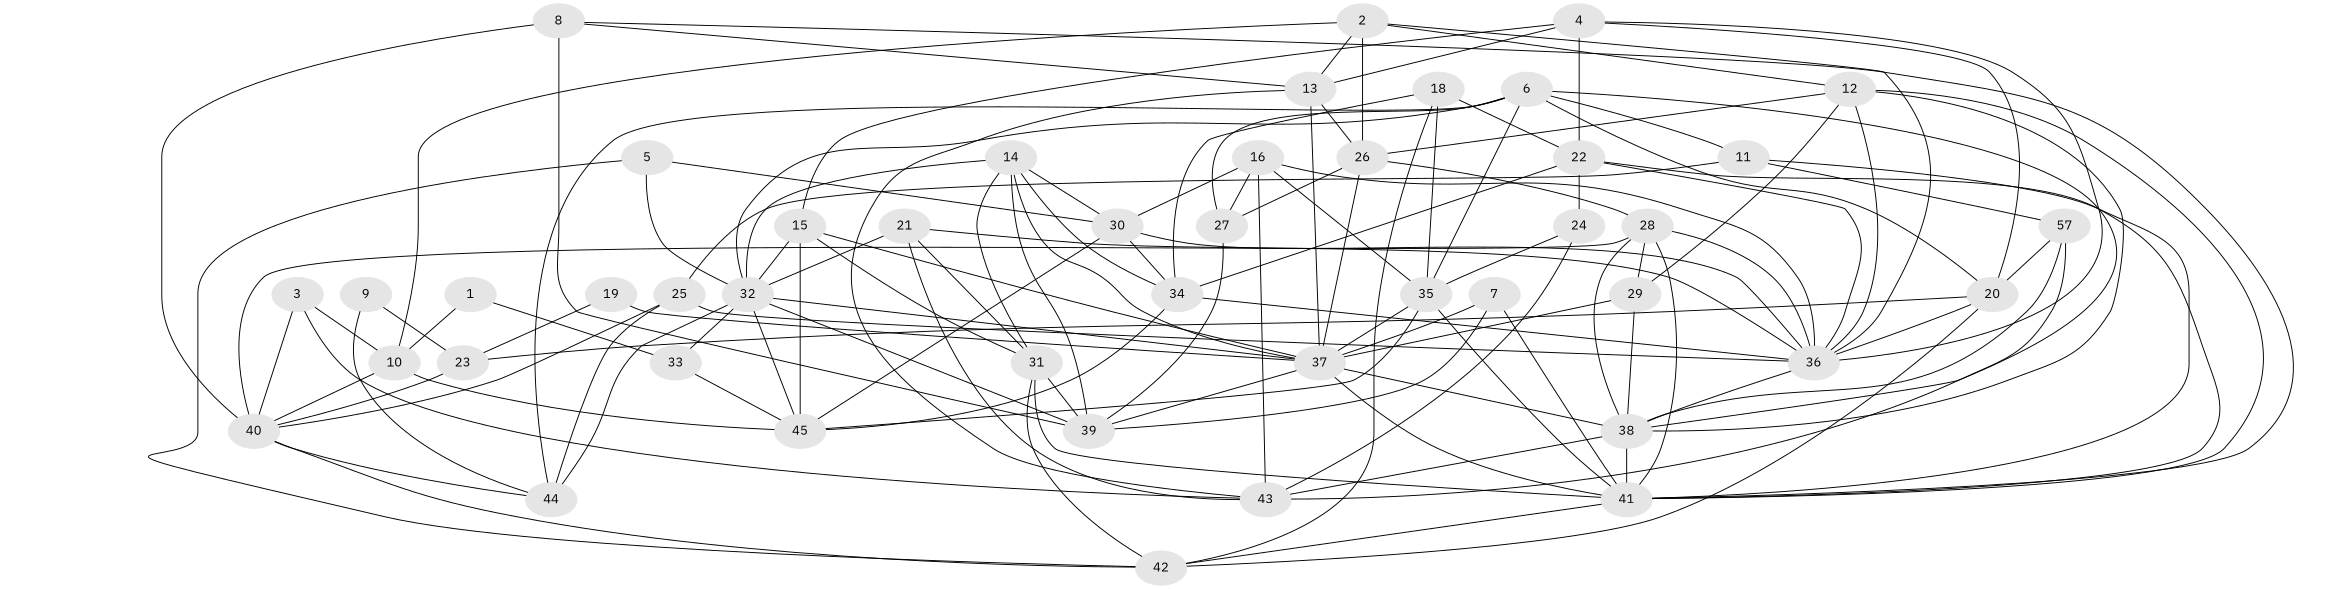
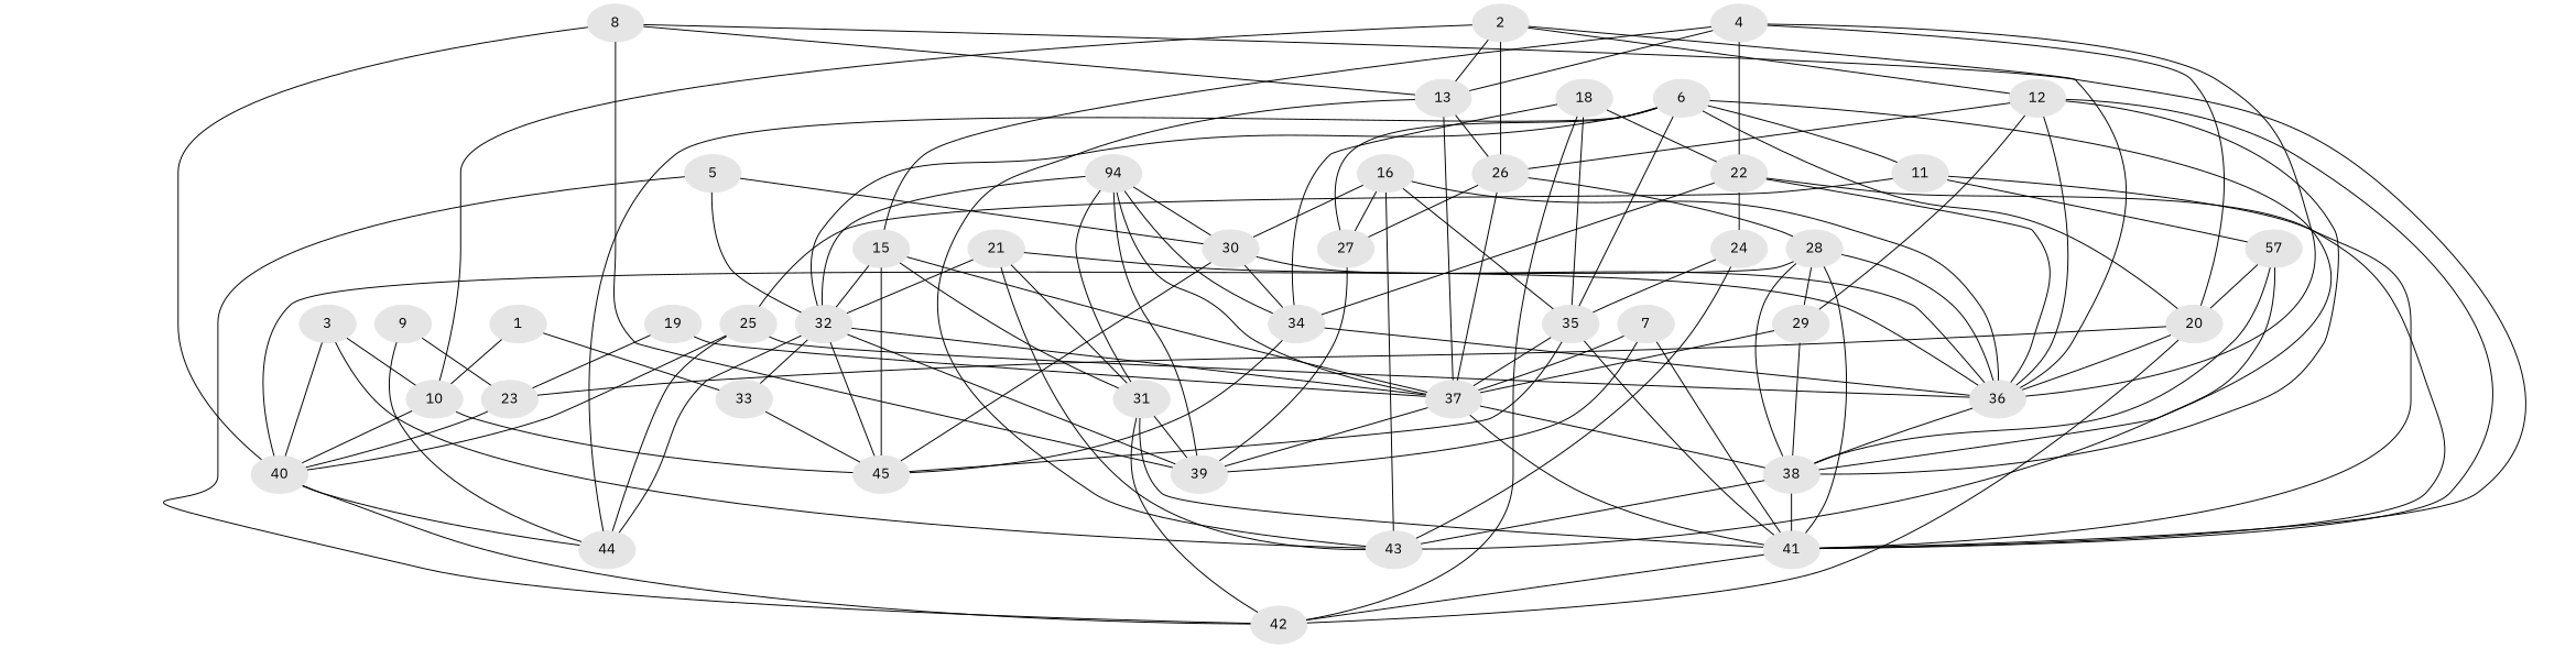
  graph {
    fontname="IBM Plex Sans"
    node [color=gray90 fontname="IBM Plex Sans" style=filled]
    edge [fontname="IBM Plex Sans" weight=1.0]
    1
    10
    33
    40
    45
    2
    12
    13
    26
    36
    38
    41
    29
    43
    37
    27
    28
    3
    42
    44
    4
    15
    20
    22
    32
    31
    23
    34
    24
    5
    30
    39
    6
    11
    35
    n36 [label=57]
    25
    7
    8
    9
-   14
+   14 [label=94]
    16
    18
    19
    21
    1 -- 10
    1 -- 33
    10 -- 40
    10 -- 45
    33 -- 45
    40 -- 42
    40 -- 44
    2 -- 10
    2 -- 12
    2 -- 13
    2 -- 26
    2 -- 36
    12 -- 26
    12 -- 36
    12 -- 38
    12 -- 41
    12 -- 29
    13 -- 26
    13 -- 43
    13 -- 37
    26 -- 37
    26 -- 27
    26 -- 28
    36 -- 38
    38 -- 41 [weight=2.0]
    38 -- 43
    41 -- 42
    29 -- 38
    29 -- 37
    37 -- 38
    37 -- 41
    37 -- 39
    27 -- 39
    28 -- 40
    28 -- 36
    28 -- 38
    28 -- 41
    28 -- 29
    3 -- 10
    3 -- 40
    3 -- 43
    4 -- 13
    4 -- 36
    4 -- 15
    4 -- 20
    4 -- 22
    15 -- 45
    15 -- 37
    15 -- 32
    15 -- 31
    20 -- 36
    20 -- 42
    20 -- 23
    22 -- 36
    22 -- 41
    22 -- 34
    22 -- 24
    32 -- 33 [weight=2.0]
    32 -- 45
    32 -- 37
    32 -- 44
    32 -- 39
    31 -- 41
    31 -- 42
    31 -- 39
    23 -- 40
    34 -- 45
    34 -- 36
    24 -- 43
    24 -- 35
    5 -- 42
    5 -- 32
    5 -- 30
    30 -- 45
    30 -- 36
    30 -- 34
    6 -- 38
    6 -- 27
    6 -- 44
    6 -- 20
    6 -- 32
    6 -- 11 [weight=2.0]
    6 -- 35 [weight=2.0]
    11 -- 41
    11 -- n36
    11 -- 25
    35 -- 45
    35 -- 41
    35 -- 37 [weight=2.0]
    n36 -- 38
    n36 -- 43
    n36 -- 20
    25 -- 40
    25 -- 36
    25 -- 44
    7 -- 41
    7 -- 37
    7 -- 39
    8 -- 40
    8 -- 13
    8 -- 41
    8 -- 39 [weight=2.0]
    9 -- 44
    9 -- 23
    14 -- 37
    14 -- 32
    14 -- 31
    14 -- 34
    14 -- 30
    14 -- 39
    16 -- 36
    16 -- 43
    16 -- 27
    16 -- 30
    16 -- 35
    18 -- 42
    18 -- 22
    18 -- 34
    18 -- 35
    19 -- 37 [weight=2.0]
    19 -- 23
    21 -- 36
    21 -- 43
    21 -- 32
    21 -- 31
  }
